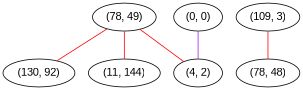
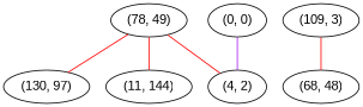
  graph {
    fontname="Liberation Sans"
    node [fontname="Liberation Sans"]
    edge [color=red fontname="Liberation Sans" weight=1]
    "(78, 49)"
-   "(130, 92)"
+   "(130, 92)" [label="(130, 97)"]
    n3 [label="(4, 2)"]
    n4 [label="(11, 144)"]
    "(0, 0)"
    "(109, 3)"
-   "(78, 48)"
+   "(78, 48)" [label="(68, 48)"]
    "(78, 49)" -- "(130, 92)"
    "(78, 49)" -- n3
    "(78, 49)" -- n4
    "(0, 0)" -- n3 [color=purple weight=4]
    "(109, 3)" -- "(78, 48)"
  }
